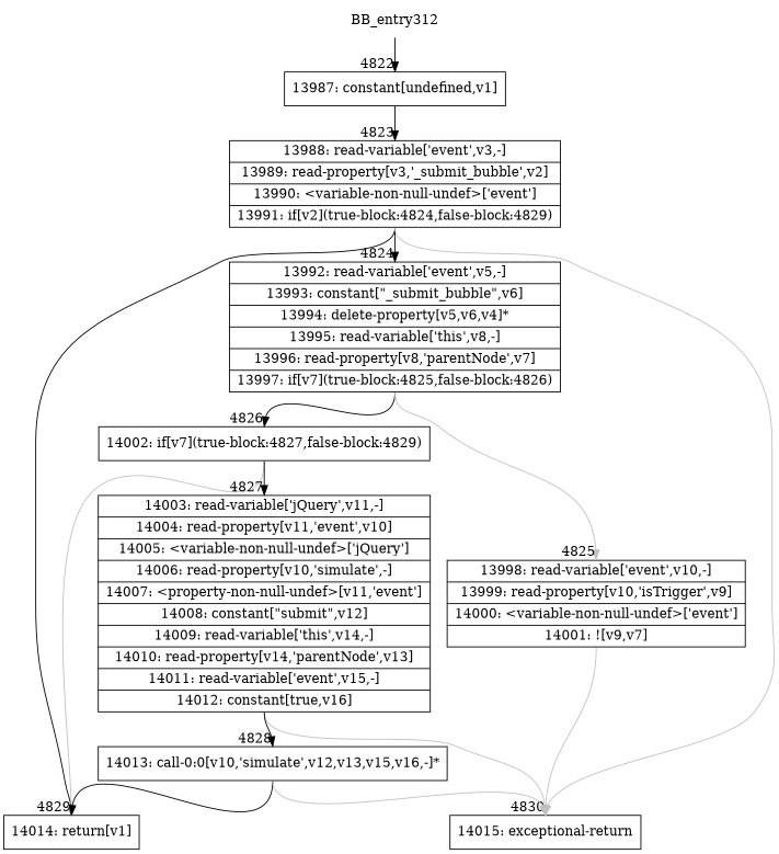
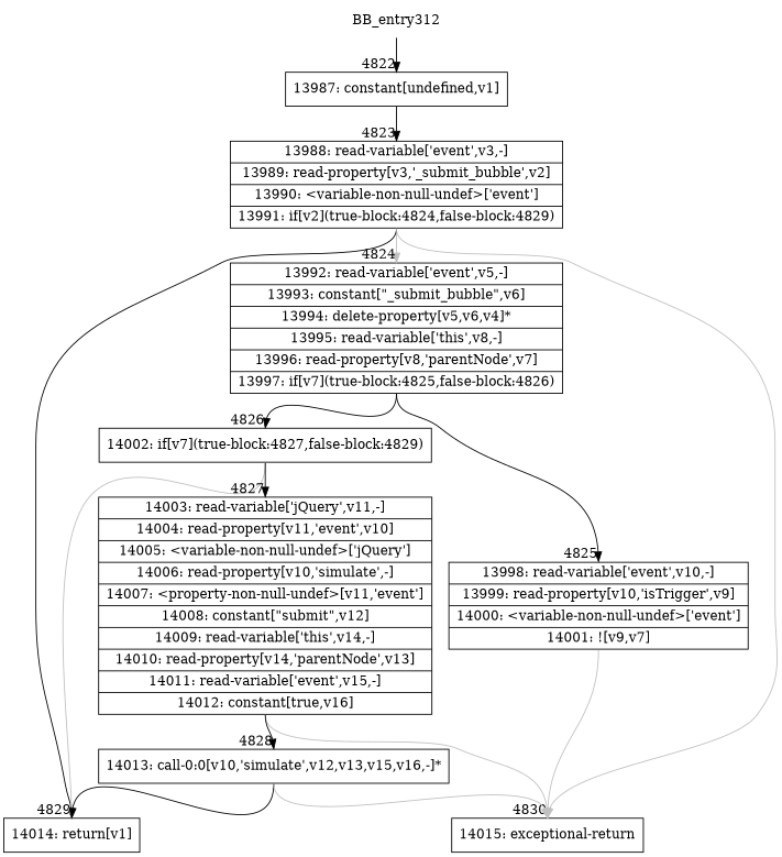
  digraph {
    rankdir=TD
    node [shape=record]
    edge [headport=n tailport=s]
    n1 [label=BB_entry312 shape=none]
    n2 [label="{13987: constant[undefined,v1]}"]
    n3 [label="{13988: read-variable['event',v3,-]|13989: read-property[v3,'_submit_bubble',v2]|13990: \<variable-non-null-undef\>['event']|13991: if[v2](true-block:4824,false-block:4829)}"]
    n4 [label="{13992: read-variable['event',v5,-]|13993: constant[\"_submit_bubble\",v6]|13994: delete-property[v5,v6,v4]*|13995: read-variable['this',v8,-]|13996: read-property[v8,'parentNode',v7]|13997: if[v7](true-block:4825,false-block:4826)}"]
    n5 [label="{14014: return[v1]}"]
    n6 [label="{14015: exceptional-return}"]
    n7 [label="{14002: if[v7](true-block:4827,false-block:4829)}"]
    n8 [label="{13998: read-variable['event',v10,-]|13999: read-property[v10,'isTrigger',v9]|14000: \<variable-non-null-undef\>['event']|14001: ![v9,v7]}"]
    n9 [label="{14003: read-variable['jQuery',v11,-]|14004: read-property[v11,'event',v10]|14005: \<variable-non-null-undef\>['jQuery']|14006: read-property[v10,'simulate',-]|14007: \<property-non-null-undef\>[v11,'event']|14008: constant[\"submit\",v12]|14009: read-variable['this',v14,-]|14010: read-property[v14,'parentNode',v13]|14011: read-variable['event',v15,-]|14012: constant[true,v16]}"]
    n10 [label="{14013: call-0:0[v10,'simulate',v12,v13,v15,v16,-]*}"]
    n1 -> n2 [headlabel="    4822"]
    n2 -> n3 [headlabel="      4823"]
-   n3 -> n4 [headlabel="      4824"]
+   n3 -> n4 [headlabel="      4824" color=gray]
    n3 -> n5 [headlabel="      4829"]
    n3 -> n6 [color=gray headlabel="      4830"]
    n4 -> n7 [headlabel="      4826"]
-   n4 -> n8 [headlabel="      4825" color=gray]
+   n4 -> n8 [headlabel="      4825"]
    n7 -> n5 [color=gray]
    n7 -> n9 [headlabel="      4827"]
    n8 -> n6 [color=gray]
    n9 -> n6 [color=gray]
    n9 -> n10 [headlabel="      4828"]
    n10 -> n5
    n10 -> n6 [color=gray]
  }
